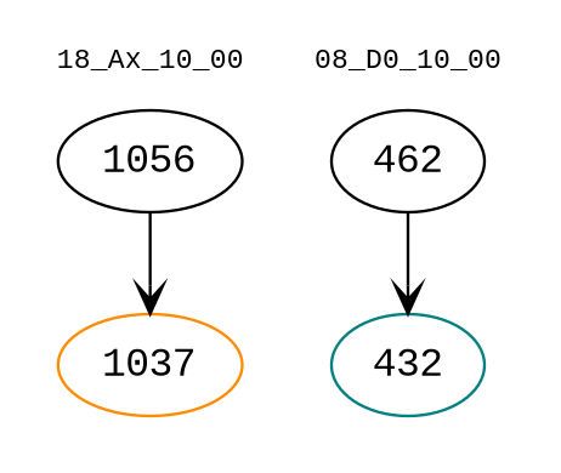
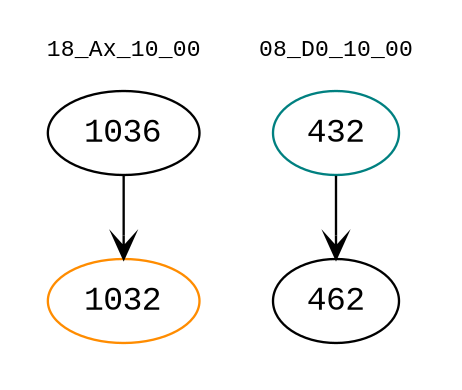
  digraph {
    fontname="Liberation Mono"
    node [color=black fontname="Liberation Mono"]
    edge [arrowhead=vee color=black fontname="Liberation Mono"]
-   n1 [label=1056]
-   n2 [color=darkorange label=1037]
+   n1 [label=1036]
+   n2 [color=darkorange label=1032]
    n3 [color=teal label=432]
    n4 [label=462]
    subgraph cluster_1 {
      color=white
      fontsize=10
      label="18_Ax_10_00"
      n1
      n2
    }
    subgraph cluster_2 {
      color=white
      fontsize=10
      label="08_D0_10_00"
      n3
      n4
    }
    n1 -> n2
-   n4 -> n3
+   n3 -> n4
  }
